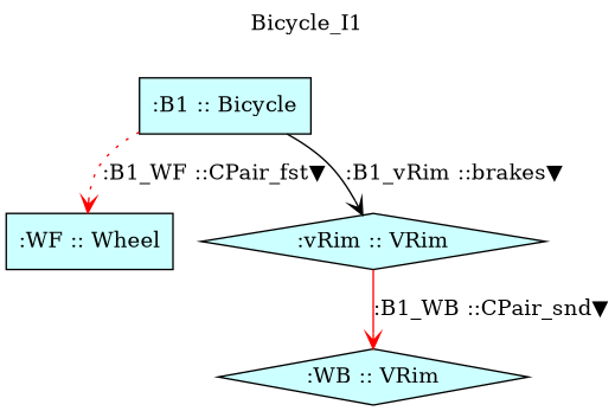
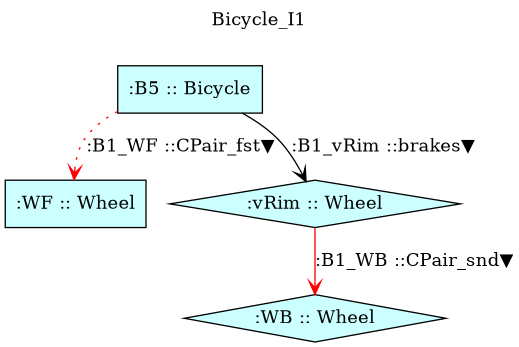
  digraph {
    label=Bicycle_I1
    labelfontsize=12
    labelloc=tl
    node [fillcolor="#CCFFFF" shape=box style=filled]
    edge [arrowhead=vee color=red style=solid]
-   n1 [label=":B1 :: Bicycle"]
+   n1 [label=":B5 :: Bicycle"]
    n2 [label=":WF :: Wheel"]
-   n3 [label=":vRim :: VRim" shape=diamond]
-   n4 [label=":WB :: VRim" shape=diamond]
+   n3 [label=":vRim :: Wheel" shape=diamond]
+   n4 [label=":WB :: Wheel" shape=diamond]
    n1 -> n2 [label=":B1_WF ::CPair_fst▼" style=dotted]
    n1 -> n3 [color=black label=":B1_vRim ::brakes▼"]
    n3 -> n4 [label=":B1_WB ::CPair_snd▼"]
  }
